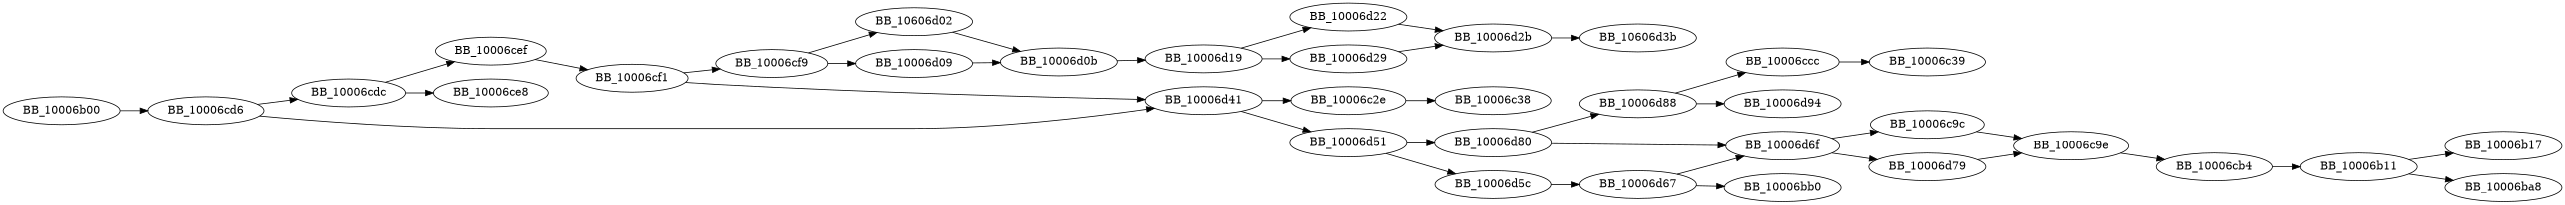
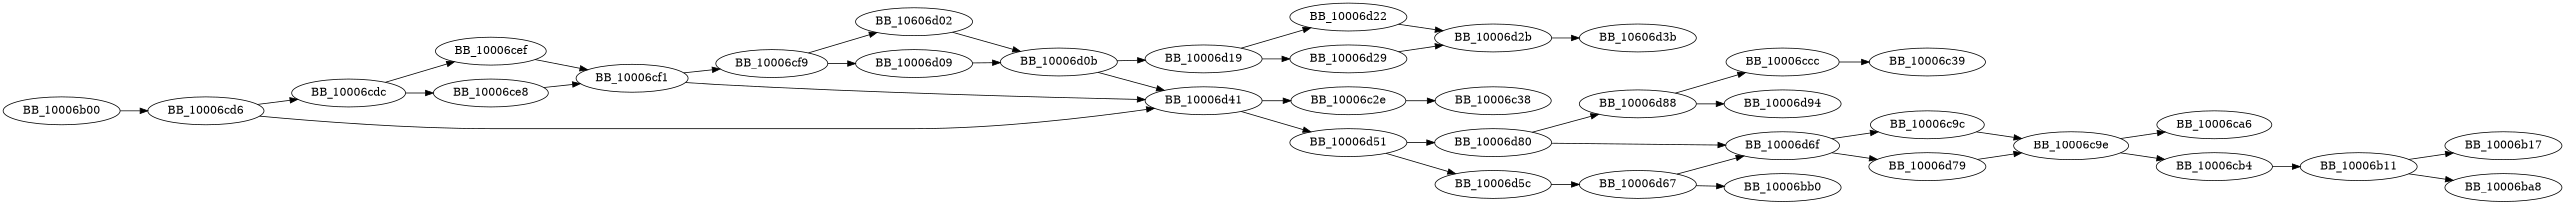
  digraph {
    rankdir=LR
    BB_10006b00
    BB_10006cd6
    BB_10006cdc
    BB_10006d41
    BB_10006ce8
    BB_10006cef
    BB_10006c2e
    BB_10006d51
    BB_10006b11
    BB_10006b17
    BB_10006ba8
    BB_10006c38
    BB_10006c9c
    BB_10006c9e
+   BB_10006ca6
    BB_10006cb4
    BB_10006ccc
    BB_10006c39
    BB_10006cf1
    BB_10006d5c
    BB_10006d80
    BB_10006cf9
    n23 [label=BB_10606d02]
    BB_10006d09
    BB_10006d0b
    BB_10006d19
    BB_10006d22
    BB_10006d29
    BB_10006d2b
    n30 [label=BB_10606d3b]
    BB_10006d67
    BB_10006d6f
    BB_10006d88
    BB_10006bb0
    BB_10006d79
    BB_10006d94
    BB_10006b00 -> BB_10006cd6
    BB_10006cd6 -> BB_10006cdc
    BB_10006cd6 -> BB_10006d41
    BB_10006cdc -> BB_10006ce8
    BB_10006cdc -> BB_10006cef
    BB_10006d41 -> BB_10006c2e
    BB_10006d41 -> BB_10006d51
+   BB_10006ce8 -> BB_10006cf1
    BB_10006cef -> BB_10006cf1
    BB_10006c2e -> BB_10006c38
    BB_10006d51 -> BB_10006d5c
    BB_10006d51 -> BB_10006d80
    BB_10006b11 -> BB_10006b17
    BB_10006b11 -> BB_10006ba8
    BB_10006c9c -> BB_10006c9e
+   BB_10006c9e -> BB_10006ca6
    BB_10006c9e -> BB_10006cb4
    BB_10006cb4 -> BB_10006b11
    BB_10006ccc -> BB_10006c39
    BB_10006cf1 -> BB_10006d41
    BB_10006cf1 -> BB_10006cf9
    BB_10006d5c -> BB_10006d67
    BB_10006d80 -> BB_10006d6f
    BB_10006d80 -> BB_10006d88
    BB_10006cf9 -> n23
    BB_10006cf9 -> BB_10006d09
    n23 -> BB_10006d0b
    BB_10006d09 -> BB_10006d0b
+   BB_10006d0b -> BB_10006d41
    BB_10006d0b -> BB_10006d19
    BB_10006d19 -> BB_10006d22
    BB_10006d19 -> BB_10006d29
    BB_10006d22 -> BB_10006d2b
    BB_10006d29 -> BB_10006d2b
    BB_10006d2b -> n30
    BB_10006d67 -> BB_10006d6f
    BB_10006d67 -> BB_10006bb0
    BB_10006d6f -> BB_10006c9c
    BB_10006d6f -> BB_10006d79
    BB_10006d88 -> BB_10006ccc
    BB_10006d88 -> BB_10006d94
    BB_10006d79 -> BB_10006c9e
  }
